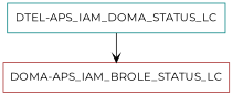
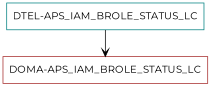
  digraph {
    fontname=Montserrat
    node [shape=box fontname=Montserrat]
-   "DTEL-APS_IAM_BROLE_STATUS_LC" [color=teal label="DTEL-APS_IAM_DOMA_STATUS_LC"]
+   "DTEL-APS_IAM_BROLE_STATUS_LC" [color=teal]
    "DOMA-APS_IAM_BROLE_STATUS_LC" [color=brown]
    "DTEL-APS_IAM_BROLE_STATUS_LC" -> "DOMA-APS_IAM_BROLE_STATUS_LC" [arrowhead=vee fontname=Montserrat]
  }
